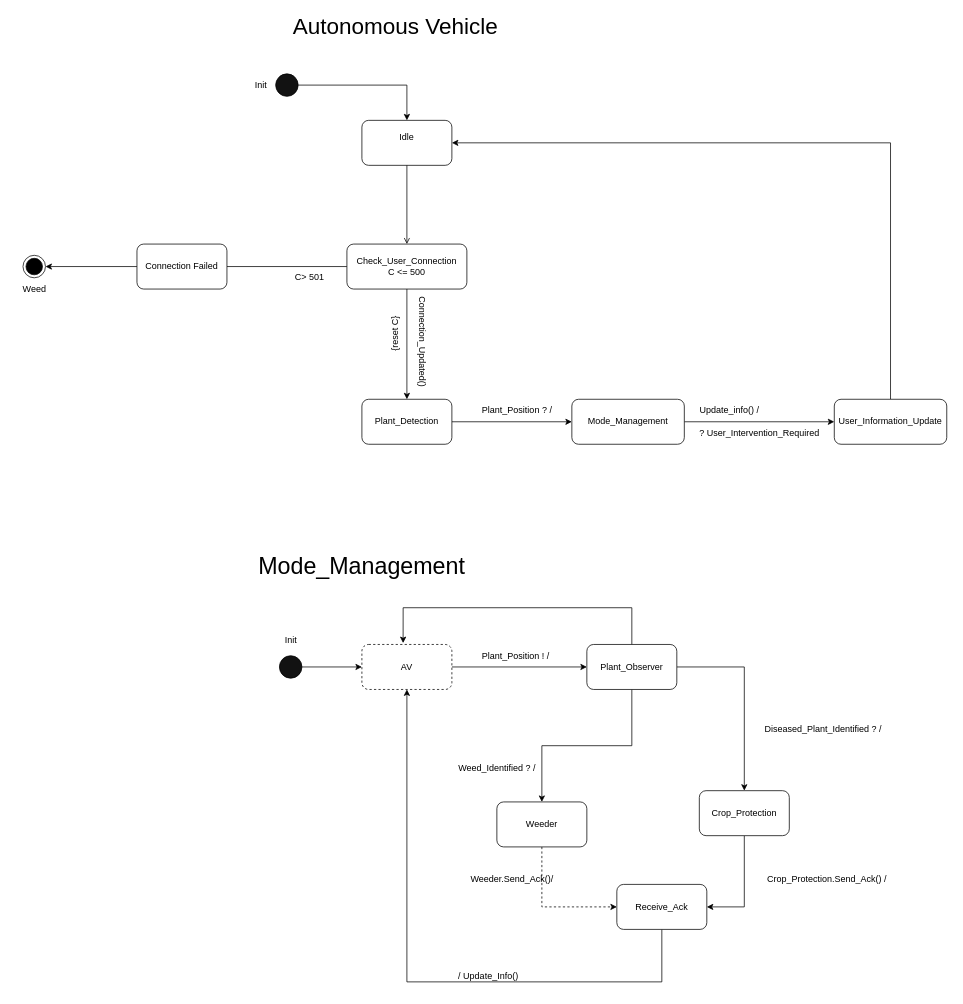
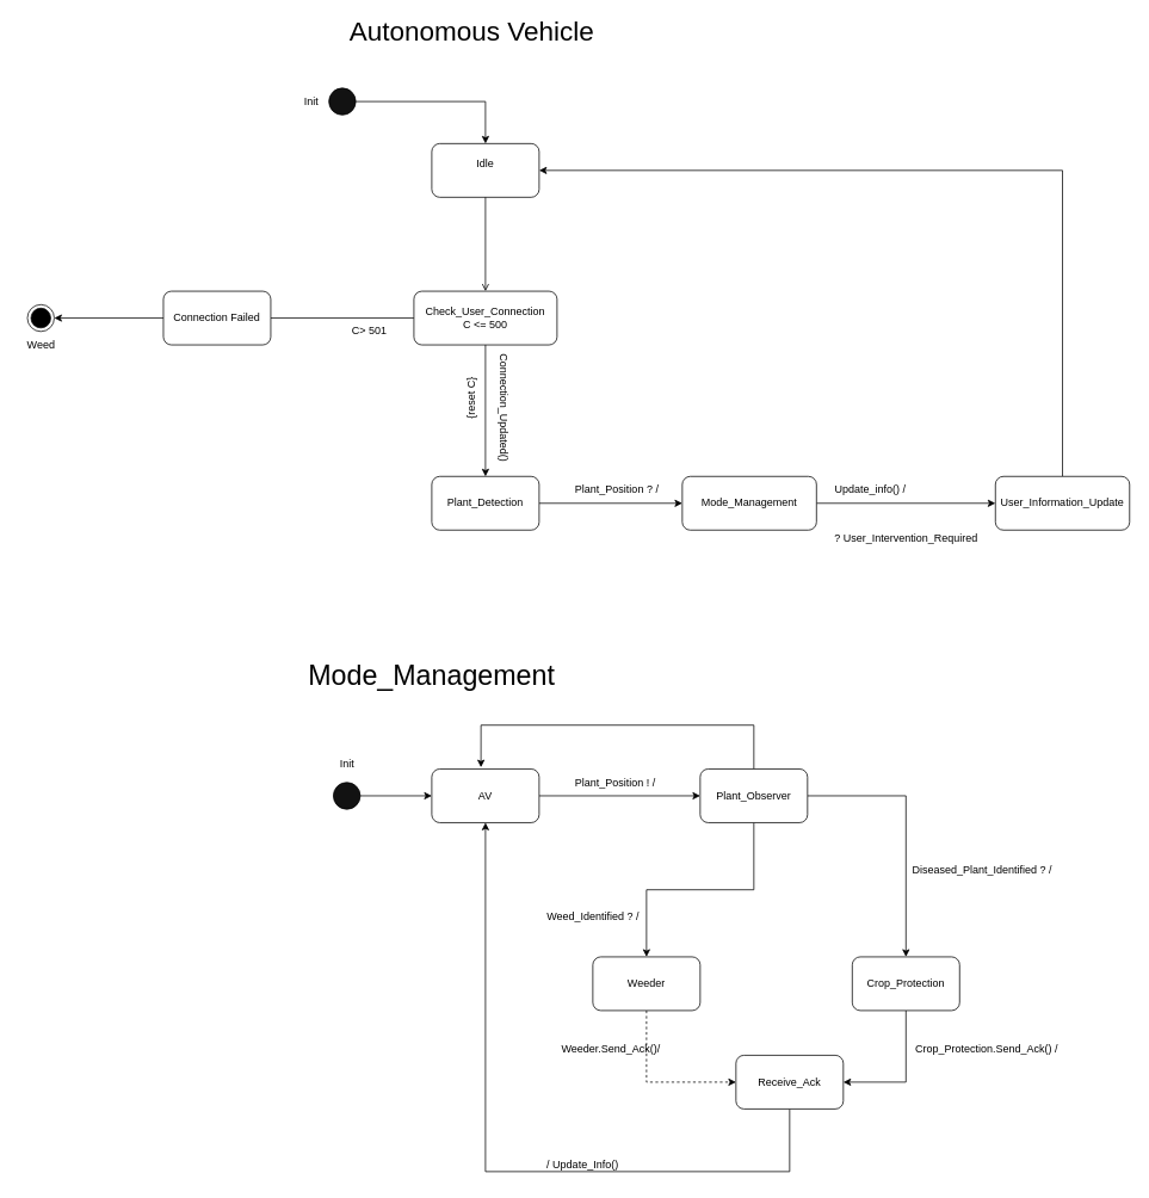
  <mxCell id="0" />
  <mxCell id="1" parent="0" />
  <mxCell id="2" value="Idle&lt;br&gt;&amp;nbsp;" style="rounded=1;whiteSpace=wrap;html=1;" parent="1" vertex="1"><mxGeometry x="482" y="160" width="120" height="60" as="geometry" /></mxCell>
  <mxCell id="3" value="Autonomous Vehicle" style="text;html=1;strokeColor=none;fillColor=none;align=center;verticalAlign=middle;whiteSpace=wrap;rounded=0;fontSize=30;" parent="1" vertex="1"><mxGeometry x="362" y="20" width="330" height="30" as="geometry" /></mxCell>
  <mxCell id="4" style="edgeStyle=orthogonalEdgeStyle;rounded=0;orthogonalLoop=1;jettySize=auto;html=1;entryX=0;entryY=0.5;entryDx=0;entryDy=0;" parent="1" source="5" target="7" edge="1"><mxGeometry relative="1" as="geometry" /></mxCell>
  <mxCell id="5" value="Plant_Detection" style="rounded=1;whiteSpace=wrap;html=1;" parent="1" vertex="1"><mxGeometry x="482" y="532" width="120" height="60" as="geometry" /></mxCell>
  <mxCell id="6" style="edgeStyle=orthogonalEdgeStyle;rounded=0;orthogonalLoop=1;jettySize=auto;html=1;entryX=0;entryY=0.5;entryDx=0;entryDy=0;" parent="1" source="7" target="9" edge="1"><mxGeometry relative="1" as="geometry" /></mxCell>
  <mxCell id="7" value="Mode_Management" style="rounded=1;whiteSpace=wrap;html=1;" parent="1" vertex="1"><mxGeometry x="762" y="532" width="150" height="60" as="geometry" /></mxCell>
  <mxCell id="8" style="edgeStyle=orthogonalEdgeStyle;rounded=0;orthogonalLoop=1;jettySize=auto;html=1;entryX=1;entryY=0.5;entryDx=0;entryDy=0;exitX=0.5;exitY=0;exitDx=0;exitDy=0;" parent="1" source="9" target="2" edge="1"><mxGeometry relative="1" as="geometry"><Array as="points"><mxPoint x="1187" y="190" /></Array></mxGeometry></mxCell>
  <mxCell id="9" value="User_Information_Update" style="rounded=1;whiteSpace=wrap;html=1;" parent="1" vertex="1"><mxGeometry x="1112" y="532" width="150" height="60" as="geometry" /></mxCell>
  <mxCell id="10" value="&amp;nbsp;Plant_Position ? /" style="text;html=1;align=center;verticalAlign=middle;resizable=0;points=[];autosize=1;strokeColor=none;fillColor=none;" parent="1" vertex="1"><mxGeometry x="627" y="532" width="120" height="30" as="geometry" /></mxCell>
  <mxCell id="11" value="Mode_Management" style="text;html=1;strokeColor=none;fillColor=none;align=center;verticalAlign=middle;whiteSpace=wrap;rounded=0;fontSize=31;" parent="1" vertex="1"><mxGeometry x="452" y="739" width="60" height="30" as="geometry" /></mxCell>
  <mxCell id="12" style="edgeStyle=orthogonalEdgeStyle;rounded=0;orthogonalLoop=1;jettySize=auto;html=1;entryX=0;entryY=0.5;entryDx=0;entryDy=0;" parent="1" source="13" target="17" edge="1"><mxGeometry relative="1" as="geometry" /></mxCell>
- <mxCell id="13" value="AV" style="rounded=1;whiteSpace=wrap;html=1;dashed=1;" parent="1" vertex="1"><mxGeometry x="482" y="859" width="120" height="60" as="geometry" /></mxCell>
+ <mxCell id="13" value="AV" style="rounded=1;whiteSpace=wrap;html=1;" parent="1" vertex="1"><mxGeometry x="482" y="859" width="120" height="60" as="geometry" /></mxCell>
  <mxCell id="14" style="edgeStyle=orthogonalEdgeStyle;rounded=0;orthogonalLoop=1;jettySize=auto;html=1;entryX=0.5;entryY=0;entryDx=0;entryDy=0;" parent="1" source="17" target="20" edge="1"><mxGeometry relative="1" as="geometry" /></mxCell>
  <mxCell id="15" style="edgeStyle=orthogonalEdgeStyle;rounded=0;orthogonalLoop=1;jettySize=auto;html=1;" parent="1" source="17" target="23" edge="1"><mxGeometry relative="1" as="geometry" /></mxCell>
  <mxCell id="16" style="edgeStyle=orthogonalEdgeStyle;rounded=0;orthogonalLoop=1;jettySize=auto;html=1;entryX=0.458;entryY=-0.031;entryDx=0;entryDy=0;entryPerimeter=0;" parent="1" source="17" target="13" edge="1"><mxGeometry relative="1" as="geometry"><Array as="points"><mxPoint x="842" y="810" /><mxPoint x="537" y="810" /></Array></mxGeometry></mxCell>
  <mxCell id="17" value="Plant_Observer" style="rounded=1;whiteSpace=wrap;html=1;" parent="1" vertex="1"><mxGeometry x="782" y="859" width="120" height="60" as="geometry" /></mxCell>
  <mxCell id="18" value="Plant_Position ! /" style="text;html=1;align=center;verticalAlign=middle;resizable=0;points=[];autosize=1;strokeColor=none;fillColor=none;" parent="1" vertex="1"><mxGeometry x="632" y="860" width="110" height="30" as="geometry" /></mxCell>
  <mxCell id="19" style="edgeStyle=orthogonalEdgeStyle;rounded=0;orthogonalLoop=1;jettySize=auto;html=1;entryX=0;entryY=0.5;entryDx=0;entryDy=0;exitX=0.5;exitY=1;exitDx=0;exitDy=0;dashed=1;" parent="1" source="20" target="32" edge="1"><mxGeometry relative="1" as="geometry" /></mxCell>
  <mxCell id="20" value="Weeder" style="rounded=1;whiteSpace=wrap;html=1;" parent="1" vertex="1"><mxGeometry x="662" y="1069" width="120" height="60" as="geometry" /></mxCell>
  <mxCell id="21" value="Weed_Identified ? /" style="text;html=1;align=center;verticalAlign=middle;resizable=0;points=[];autosize=1;strokeColor=none;fillColor=none;" parent="1" vertex="1"><mxGeometry x="597" y="1009" width="130" height="30" as="geometry" /></mxCell>
  <mxCell id="22" style="edgeStyle=orthogonalEdgeStyle;rounded=0;orthogonalLoop=1;jettySize=auto;html=1;entryX=1;entryY=0.5;entryDx=0;entryDy=0;exitX=0.5;exitY=1;exitDx=0;exitDy=0;" parent="1" source="23" target="32" edge="1"><mxGeometry relative="1" as="geometry" /></mxCell>
- <mxCell id="23" value="Crop_Protection" style="rounded=1;whiteSpace=wrap;html=1;" parent="1" vertex="1"><mxGeometry x="932" y="1054" width="120" height="60" as="geometry" /></mxCell>
+ <mxCell id="23" value="Crop_Protection" style="rounded=1;whiteSpace=wrap;html=1;" parent="1" vertex="1"><mxGeometry x="952" y="1069" width="120" height="60" as="geometry" /></mxCell>
  <mxCell id="24" value="Diseased_Plant_Identified ? /" style="text;html=1;align=center;verticalAlign=middle;resizable=0;points=[];autosize=1;strokeColor=none;fillColor=none;" parent="1" vertex="1"><mxGeometry x="1007" y="957" width="180" height="30" as="geometry" /></mxCell>
  <mxCell id="25" style="edgeStyle=orthogonalEdgeStyle;rounded=0;orthogonalLoop=1;jettySize=auto;html=1;entryX=0.5;entryY=0;entryDx=0;entryDy=0;" parent="1" source="26" target="2" edge="1"><mxGeometry relative="1" as="geometry" /></mxCell>
  <mxCell id="26" value="" style="ellipse;whiteSpace=wrap;html=1;aspect=fixed;fillColor=#121212;" parent="1" vertex="1"><mxGeometry x="367" y="98" width="30" height="30" as="geometry" /></mxCell>
  <mxCell id="27" style="edgeStyle=orthogonalEdgeStyle;rounded=0;orthogonalLoop=1;jettySize=auto;html=1;entryX=0;entryY=0.5;entryDx=0;entryDy=0;" parent="1" source="28" target="13" edge="1"><mxGeometry relative="1" as="geometry" /></mxCell>
  <mxCell id="28" value="" style="ellipse;whiteSpace=wrap;html=1;aspect=fixed;fillColor=#121212;" parent="1" vertex="1"><mxGeometry x="372" y="874" width="30" height="30" as="geometry" /></mxCell>
  <mxCell id="29" value="Init" style="text;html=1;align=center;verticalAlign=middle;resizable=0;points=[];autosize=1;strokeColor=none;fillColor=none;" parent="1" vertex="1"><mxGeometry x="327" y="98" width="40" height="30" as="geometry" /></mxCell>
  <mxCell id="30" value="Init" style="text;html=1;align=center;verticalAlign=middle;resizable=0;points=[];autosize=1;strokeColor=none;fillColor=none;" parent="1" vertex="1"><mxGeometry x="367" y="839" width="40" height="30" as="geometry" /></mxCell>
  <mxCell id="31" style="edgeStyle=orthogonalEdgeStyle;rounded=0;orthogonalLoop=1;jettySize=auto;html=1;entryX=0.5;entryY=1;entryDx=0;entryDy=0;" parent="1" source="32" target="13" edge="1"><mxGeometry relative="1" as="geometry"><Array as="points"><mxPoint x="882" y="1309" /><mxPoint x="542" y="1309" /></Array></mxGeometry></mxCell>
  <mxCell id="32" value="Receive_Ack" style="rounded=1;whiteSpace=wrap;html=1;" parent="1" vertex="1"><mxGeometry x="822" y="1179" width="120" height="60" as="geometry" /></mxCell>
  <mxCell id="33" value="Weeder.Send_Ack()/" style="text;html=1;align=center;verticalAlign=middle;resizable=0;points=[];autosize=1;strokeColor=none;fillColor=none;" parent="1" vertex="1"><mxGeometry x="617" y="1157" width="130" height="30" as="geometry" /></mxCell>
  <mxCell id="34" value="Crop_Protection.Send_Ack() /" style="text;html=1;align=center;verticalAlign=middle;resizable=0;points=[];autosize=1;strokeColor=none;fillColor=none;" parent="1" vertex="1"><mxGeometry x="1012" y="1157" width="180" height="30" as="geometry" /></mxCell>
  <mxCell id="35" value="/ Update_Info()&amp;nbsp;" style="text;html=1;align=center;verticalAlign=middle;resizable=0;points=[];autosize=1;strokeColor=none;fillColor=none;" parent="1" vertex="1"><mxGeometry x="597" y="1287" width="110" height="30" as="geometry" /></mxCell>
  <mxCell id="36" value="Update_info() /" style="text;html=1;align=center;verticalAlign=middle;resizable=0;points=[];autosize=1;strokeColor=none;fillColor=none;" parent="1" vertex="1"><mxGeometry x="922" y="532" width="100" height="30" as="geometry" /></mxCell>
  <mxCell id="37" style="edgeStyle=orthogonalEdgeStyle;rounded=0;orthogonalLoop=1;jettySize=auto;html=1;entryX=1;entryY=0.5;entryDx=0;entryDy=0;endArrow=none;" parent="1" source="38" target="42" edge="1"><mxGeometry relative="1" as="geometry" /></mxCell>
  <mxCell id="38" value="Check_User_Connection&lt;br&gt;C &amp;lt;= 500" style="rounded=1;whiteSpace=wrap;html=1;" parent="1" vertex="1"><mxGeometry x="462" y="325" width="160" height="60" as="geometry" /></mxCell>
  <mxCell id="39" value="" style="endArrow=open;html=1;rounded=0;exitX=0.5;exitY=1;exitDx=0;exitDy=0;entryX=0.5;entryY=0;entryDx=0;entryDy=0;" parent="1" source="2" target="38" edge="1"><mxGeometry width="50" height="50" relative="1" as="geometry"><mxPoint x="782" y="300" as="sourcePoint" /><mxPoint x="832" y="250" as="targetPoint" /></mxGeometry></mxCell>
  <mxCell id="40" value="" style="endArrow=classic;html=1;rounded=0;exitX=0.5;exitY=1;exitDx=0;exitDy=0;entryX=0.5;entryY=0;entryDx=0;entryDy=0;" parent="1" source="38" target="5" edge="1"><mxGeometry width="50" height="50" relative="1" as="geometry"><mxPoint x="782" y="300" as="sourcePoint" /><mxPoint x="832" y="250" as="targetPoint" /></mxGeometry></mxCell>
  <mxCell id="41" style="edgeStyle=orthogonalEdgeStyle;rounded=0;orthogonalLoop=1;jettySize=auto;html=1;entryX=1;entryY=0.5;entryDx=0;entryDy=0;" parent="1" source="42" target="46" edge="1"><mxGeometry relative="1" as="geometry" /></mxCell>
  <mxCell id="42" value="Connection Failed" style="rounded=1;whiteSpace=wrap;html=1;" parent="1" vertex="1"><mxGeometry x="182" y="325" width="120" height="60" as="geometry" /></mxCell>
  <mxCell id="43" value="C&amp;gt; 501" style="text;html=1;align=center;verticalAlign=middle;resizable=0;points=[];autosize=1;strokeColor=none;fillColor=none;" parent="1" vertex="1"><mxGeometry x="382" y="355" width="60" height="30" as="geometry" /></mxCell>
  <mxCell id="44" value="{reset C}" style="text;html=1;align=center;verticalAlign=middle;resizable=0;points=[];autosize=1;strokeColor=none;fillColor=none;rotation=270;" parent="1" vertex="1"><mxGeometry x="492" y="430" width="70" height="30" as="geometry" /></mxCell>
  <mxCell id="45" value="Connection_Updated()" style="text;html=1;align=center;verticalAlign=middle;resizable=0;points=[];autosize=1;strokeColor=none;fillColor=none;rotation=90;" parent="1" vertex="1"><mxGeometry x="492" y="440" width="140" height="30" as="geometry" /></mxCell>
  <mxCell id="46" value="" style="ellipse;html=1;shape=endState;fillColor=#000000;strokeColor=#080808;" parent="1" vertex="1"><mxGeometry x="30" y="340" width="30" height="30" as="geometry" /></mxCell>
  <mxCell id="47" value="Weed" style="text;html=1;align=center;verticalAlign=middle;resizable=0;points=[];autosize=1;strokeColor=none;fillColor=none;" parent="1" vertex="1"><mxGeometry x="20" y="370" width="50" height="30" as="geometry" /></mxCell>
- <mxCell id="48" value="? User_Intervention_Required" style="text;html=1;align=center;verticalAlign=middle;resizable=0;points=[];autosize=1;strokeColor=none;fillColor=none;" parent="1" vertex="1"><mxGeometry x="922" y="562" width="180" height="30" as="geometry" /></mxCell>
+ <mxCell id="48" value="? User_Intervention_Required" style="text;html=1;align=center;verticalAlign=middle;resizable=0;points=[];autosize=1;strokeColor=none;fillColor=none;" parent="1" vertex="1"><mxGeometry x="922" y="587" width="180" height="30" as="geometry" /></mxCell>
